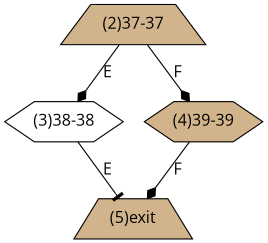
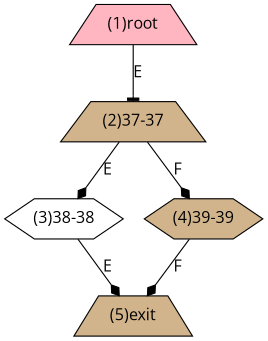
  digraph {
    fontname="Open Sans"
    node [fillcolor=tan fontname="Open Sans" shape=trapezium style=filled]
    edge [arrowhead=diamond fontname="Open Sans"]
+   n1 [fillcolor=lightpink label="(1)root"]
    n2 [label="(2)37-37"]
    n3 [fillcolor=white label="(3)38-38" shape=hexagon]
    n4 [label="(4)39-39" shape=hexagon]
    n5 [label="(5)exit"]
+   n1 -> n2 [arrowhead=tee label=E]
    n2 -> n3 [label=E]
    n2 -> n4 [label=F]
-   n3 -> n5 [arrowhead=tee label=E]
+   n3 -> n5 [label=E]
    n4 -> n5 [label=F]
  }
